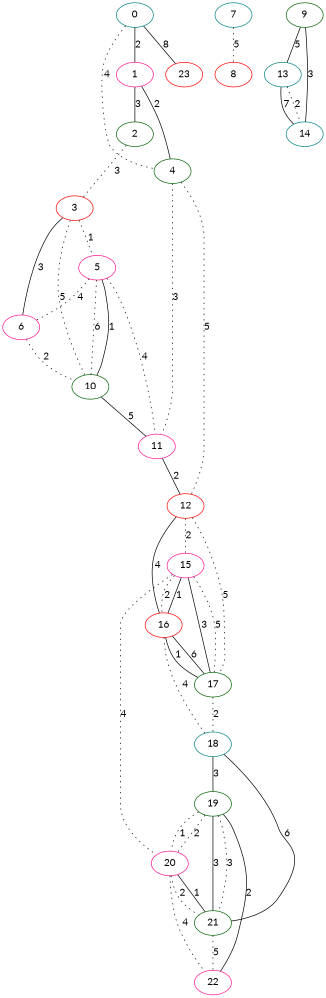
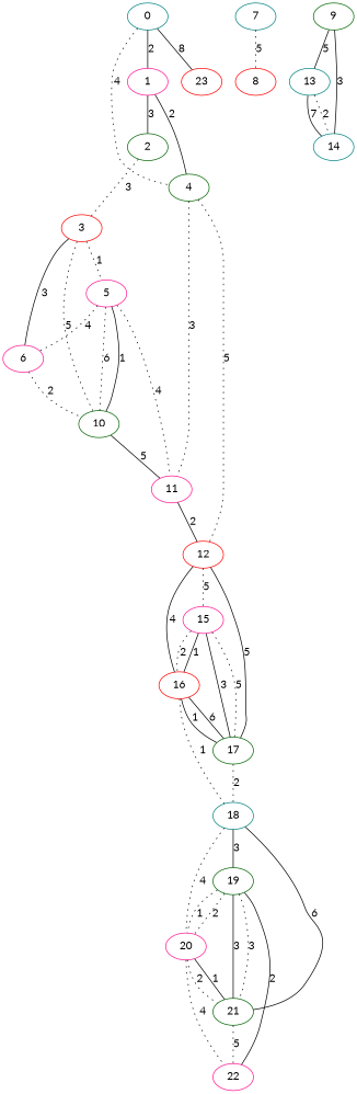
  graph {
    fontname=Lato
    node [color=deeppink fontname=Lato weight=1]
    edge [fontname=Lato style=dotted]
    0 [color=teal]
    1
    4 [color=darkgreen]
    23 [color=red weight=4]
    2 [color=darkgreen]
    11
    12 [color=red]
    3 [color=red]
    5
    6
    10 [color=darkgreen]
    15
    16 [color=red]
    17 [color=darkgreen]
    7 [color=teal]
    8 [color=red]
    9 [color=darkgreen]
    13 [color=teal]
    14 [color=teal]
    18 [color=teal]
    19 [color=darkgreen]
    20
    21 [color=darkgreen]
    22
    0 -- 1 [label=2 style=solid]
    0 -- 4 [label=4]
    0 -- 23 [label=8 style=solid]
    1 -- 4 [label=2 style=solid]
    1 -- 2 [label=3 style=solid]
    4 -- 11 [label=3]
    4 -- 12 [label=5]
    2 -- 3 [label=3]
    11 -- 12 [label=2 style=solid]
-   12 -- 15 [label=2]
+   12 -- 15 [label=5]
    12 -- 16 [label=4 style=solid]
-   12 -- 17 [label=5]
+   12 -- 17 [label=5 style=solid]
    3 -- 5 [label=1]
    3 -- 6 [label=3 style=solid]
    3 -- 10 [label=5]
    5 -- 11 [label=4]
    5 -- 6 [label=4]
    5 -- 10 [label=6]
    5 -- 10 [label=1 style=solid]
    6 -- 10 [label=2]
    10 -- 11 [label=5 style=solid]
    15 -- 16 [label=2]
    15 -- 16 [label=1 style=solid]
    15 -- 17 [label=3 style=solid]
    15 -- 17 [label=5]
    16 -- 17 [label=1 style=solid]
    16 -- 17 [label=6 style=solid]
-   16 -- 18 [label=4]
+   16 -- 18 [label=1]
    17 -- 18 [label=2]
    7 -- 8 [label=5]
    9 -- 13 [label=5 style=solid]
    9 -- 14 [label=3 style=solid]
    13 -- 14 [label=7 style=solid]
    13 -- 14 [label=2]
    18 -- 19 [label=3 style=solid]
-   15 -- 20 [label=4]
+   18 -- 20 [label=4]
    18 -- 21 [label=6 style=solid]
    19 -- 20 [label=2]
    19 -- 20 [label=1]
    19 -- 21 [label=3 style=solid]
    19 -- 21 [label=3]
    19 -- 22 [label=2 style=solid]
    20 -- 21 [label=1 style=solid]
    20 -- 21 [label=2]
    20 -- 22 [label=4]
    21 -- 22 [label=5]
  }
